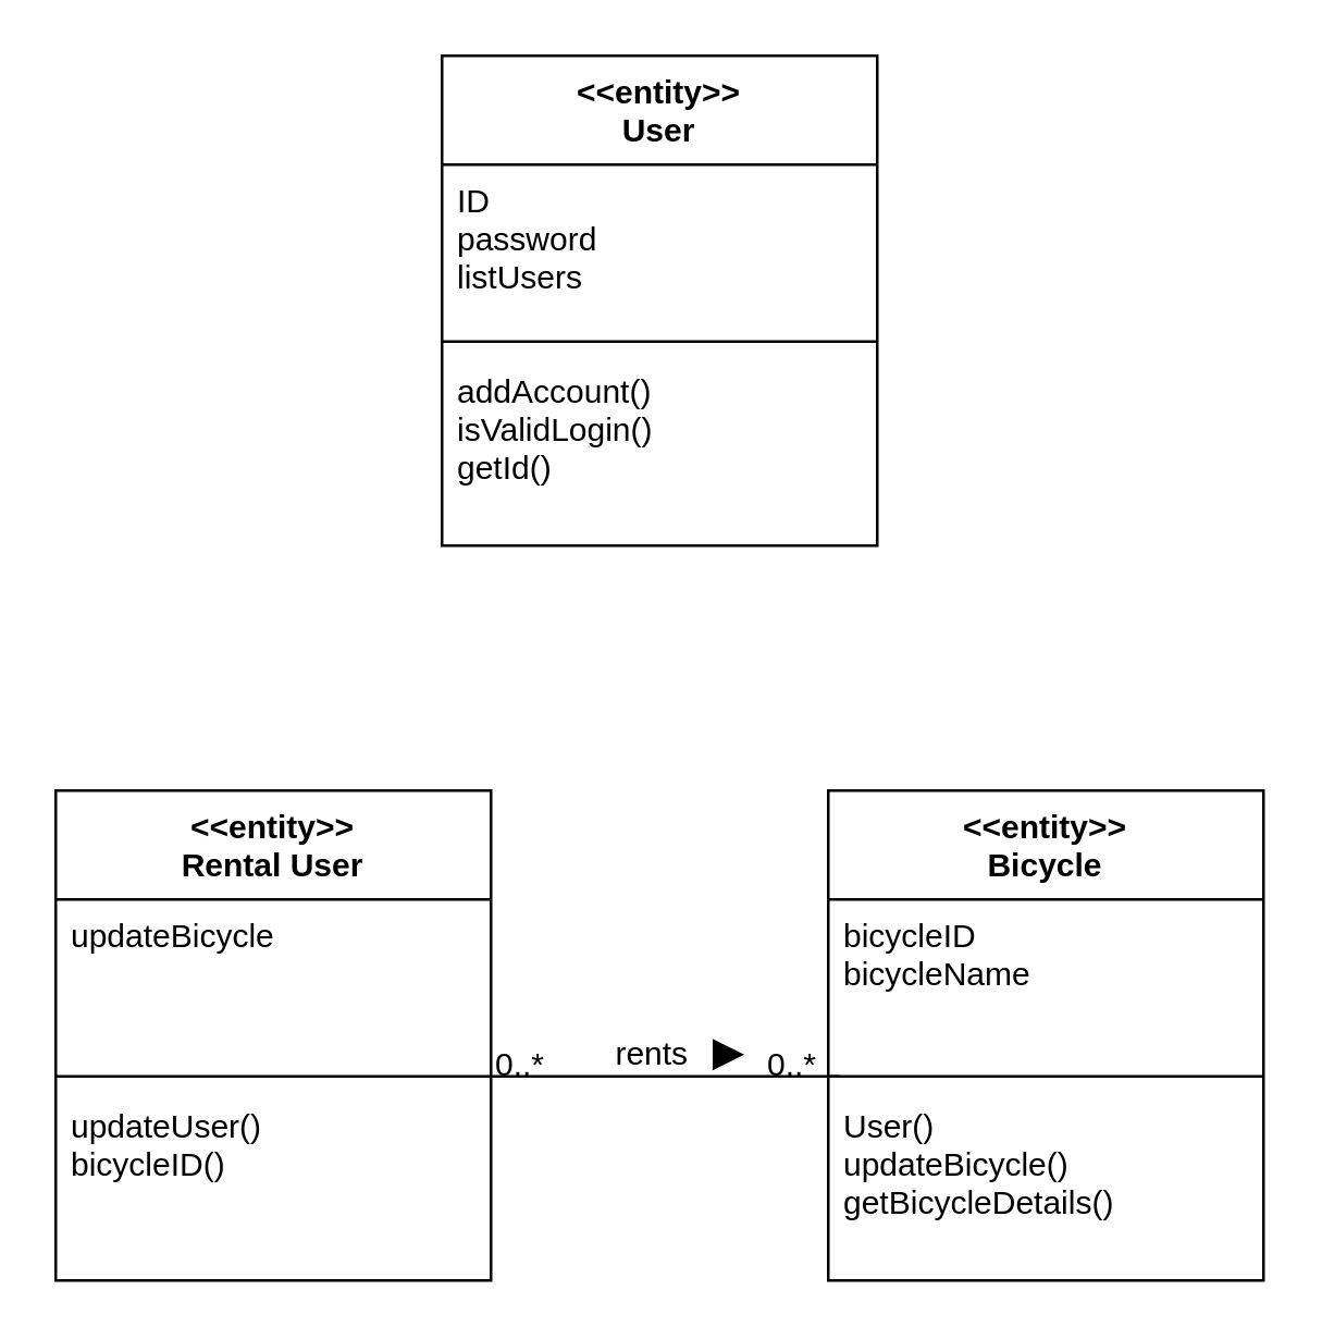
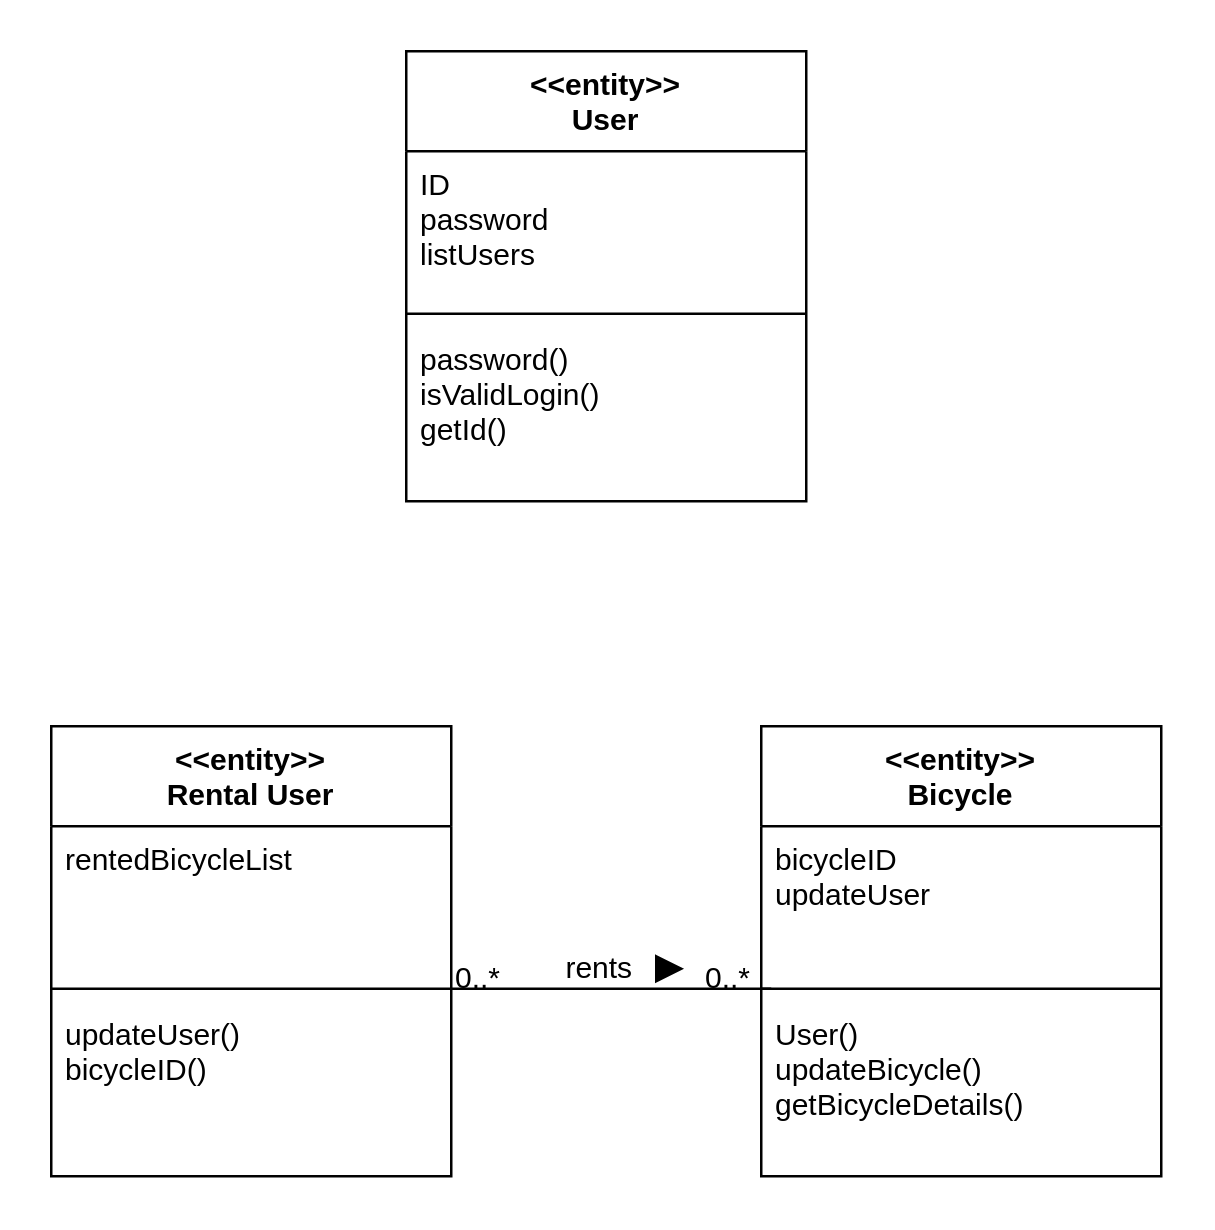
  <mxCell id="0" />
  <mxCell id="1" parent="0" />
  <mxCell id="2" value="&lt;&lt;entity&gt;&gt;&#10;User" style="swimlane;fontStyle=1;align=center;verticalAlign=middle;childLayout=stackLayout;horizontal=1;startSize=40;horizontalStack=0;resizeParent=1;resizeLast=0;collapsible=1;marginBottom=0;rounded=0;shadow=0;strokeWidth=1;swimlaneLine=1;" parent="1" vertex="1"><mxGeometry x="162" y="20" width="160" height="180" as="geometry"><mxRectangle x="220" y="120" width="160" height="26" as="alternateBounds" /></mxGeometry></mxCell>
  <mxCell id="3" value="ID&#10;password&#10;listUsers" style="text;align=left;verticalAlign=top;spacingLeft=4;spacingRight=4;overflow=hidden;rotatable=0;points=[[0,0.5],[1,0.5]];portConstraint=eastwest;" parent="2" vertex="1"><mxGeometry y="40" width="160" height="60" as="geometry" /></mxCell>
  <mxCell id="4" value="" style="line;html=1;strokeWidth=1;align=left;verticalAlign=middle;spacingTop=-1;spacingLeft=3;spacingRight=3;rotatable=0;labelPosition=right;points=[];portConstraint=eastwest;" parent="2" vertex="1"><mxGeometry y="100" width="160" height="10" as="geometry" /></mxCell>
- <mxCell id="5" value="addAccount()&#10;isValidLogin()&#10;getId()" style="text;align=left;verticalAlign=top;spacingLeft=4;spacingRight=4;overflow=hidden;rotatable=0;points=[[0,0.5],[1,0.5]];portConstraint=eastwest;" parent="2" vertex="1"><mxGeometry y="110" width="160" height="70" as="geometry" /></mxCell>
+ <mxCell id="5" value="password()&#10;isValidLogin()&#10;getId()" style="text;align=left;verticalAlign=top;spacingLeft=4;spacingRight=4;overflow=hidden;rotatable=0;points=[[0,0.5],[1,0.5]];portConstraint=eastwest;" parent="2" vertex="1"><mxGeometry y="110" width="160" height="70" as="geometry" /></mxCell>
  <mxCell id="6" value="" style="endArrow=none;shadow=0;strokeWidth=1;rounded=0;curved=0;endFill=1;edgeStyle=elbowEdgeStyle;elbow=vertical;startFill=0;" parent="1" edge="1"><mxGeometry x="0.5" y="41" relative="1" as="geometry"><mxPoint x="180" y="395" as="sourcePoint" /><mxPoint x="308" y="395" as="targetPoint" /><mxPoint x="-40" y="32" as="offset" /></mxGeometry></mxCell>
  <mxCell id="7" value="0..*" style="resizable=0;align=left;verticalAlign=bottom;labelBackgroundColor=none;fontSize=12;" parent="6" connectable="0" vertex="1"><mxGeometry x="-1" relative="1" as="geometry"><mxPoint y="4" as="offset" /></mxGeometry></mxCell>
  <mxCell id="8" value="0..*" style="resizable=0;align=right;verticalAlign=bottom;labelBackgroundColor=none;fontSize=12;" parent="6" connectable="0" vertex="1"><mxGeometry x="1" relative="1" as="geometry"><mxPoint x="-7" y="4" as="offset" /></mxGeometry></mxCell>
  <mxCell id="9" value="rents" style="text;html=1;resizable=0;points=[];;align=center;verticalAlign=middle;labelBackgroundColor=none;rounded=0;shadow=0;strokeWidth=1;fontSize=12;" parent="6" vertex="1" connectable="0"><mxGeometry x="0.5" y="49" relative="1" as="geometry"><mxPoint x="-38" y="40" as="offset" /></mxGeometry></mxCell>
  <mxCell id="10" value="&lt;&lt;entity&gt;&gt;&#10;Bicycle" style="swimlane;fontStyle=1;align=center;verticalAlign=middle;childLayout=stackLayout;horizontal=1;startSize=40;horizontalStack=0;resizeParent=1;resizeLast=0;collapsible=1;marginBottom=0;rounded=0;shadow=0;strokeWidth=1;swimlaneLine=1;" vertex="1" parent="1"><mxGeometry x="304" y="290" width="160" height="180" as="geometry"><mxRectangle x="220" y="120" width="160" height="26" as="alternateBounds" /></mxGeometry></mxCell>
- <mxCell id="11" value="bicycleID&#10;bicycleName&#10;" style="text;align=left;verticalAlign=top;spacingLeft=4;spacingRight=4;overflow=hidden;rotatable=0;points=[[0,0.5],[1,0.5]];portConstraint=eastwest;" vertex="1" parent="10"><mxGeometry y="40" width="160" height="60" as="geometry" /></mxCell>
+ <mxCell id="11" value="bicycleID&#10;updateUser&#10;" style="text;align=left;verticalAlign=top;spacingLeft=4;spacingRight=4;overflow=hidden;rotatable=0;points=[[0,0.5],[1,0.5]];portConstraint=eastwest;" vertex="1" parent="10"><mxGeometry y="40" width="160" height="60" as="geometry" /></mxCell>
  <mxCell id="12" value="" style="line;html=1;strokeWidth=1;align=left;verticalAlign=middle;spacingTop=-1;spacingLeft=3;spacingRight=3;rotatable=0;labelPosition=right;points=[];portConstraint=eastwest;" vertex="1" parent="10"><mxGeometry y="100" width="160" height="10" as="geometry" /></mxCell>
  <mxCell id="13" value="User()&#10;updateBicycle()&#10;getBicycleDetails()" style="text;align=left;verticalAlign=top;spacingLeft=4;spacingRight=4;overflow=hidden;rotatable=0;points=[[0,0.5],[1,0.5]];portConstraint=eastwest;" vertex="1" parent="10"><mxGeometry y="110" width="160" height="64" as="geometry" /></mxCell>
  <mxCell id="14" value="&lt;&lt;entity&gt;&gt;&#10;Rental User" style="swimlane;fontStyle=1;align=center;verticalAlign=middle;childLayout=stackLayout;horizontal=1;startSize=40;horizontalStack=0;resizeParent=1;resizeLast=0;collapsible=1;marginBottom=0;rounded=0;shadow=0;strokeWidth=1;swimlaneLine=1;" vertex="1" parent="1"><mxGeometry x="20" y="290" width="160" height="180" as="geometry"><mxRectangle x="220" y="120" width="160" height="26" as="alternateBounds" /></mxGeometry></mxCell>
- <mxCell id="15" value="updateBicycle" style="text;align=left;verticalAlign=top;spacingLeft=4;spacingRight=4;overflow=hidden;rotatable=0;points=[[0,0.5],[1,0.5]];portConstraint=eastwest;" vertex="1" parent="14"><mxGeometry y="40" width="160" height="60" as="geometry" /></mxCell>
+ <mxCell id="15" value="rentedBicycleList" style="text;align=left;verticalAlign=top;spacingLeft=4;spacingRight=4;overflow=hidden;rotatable=0;points=[[0,0.5],[1,0.5]];portConstraint=eastwest;" vertex="1" parent="14"><mxGeometry y="40" width="160" height="60" as="geometry" /></mxCell>
  <mxCell id="16" value="" style="line;html=1;strokeWidth=1;align=left;verticalAlign=middle;spacingTop=-1;spacingLeft=3;spacingRight=3;rotatable=0;labelPosition=right;points=[];portConstraint=eastwest;" vertex="1" parent="14"><mxGeometry y="100" width="160" height="10" as="geometry" /></mxCell>
  <mxCell id="17" value="updateUser()&#10;bicycleID()" style="text;align=left;verticalAlign=top;spacingLeft=4;spacingRight=4;overflow=hidden;rotatable=0;points=[[0,0.5],[1,0.5]];portConstraint=eastwest;" vertex="1" parent="14"><mxGeometry y="110" width="160" height="64" as="geometry" /></mxCell>
  <mxCell id="18" value="" style="triangle;whiteSpace=wrap;html=1;labelBackgroundColor=#000000;fontColor=#000000;labelBorderColor=none;textShadow=0;fillColor=#000000;" vertex="1" parent="1"><mxGeometry x="262" y="382" width="10" height="10" as="geometry" /></mxCell>
